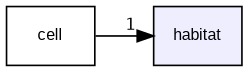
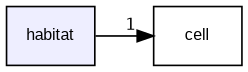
  digraph {
    compound=true
    rankdir=LR
    fontname="Liberation Sans"
    node [fontname="Liberation Sans" fontsize=10 shape=box]
    n1 [fillcolor="#eeeeff" label=habitat pencolor=black style=filled]
    n2 [label=cell]
-   n2 -> n1 [headlabel=1 labeldistance=1.5 labelfontname=Helvetica labelfontsize=10 fontname="Liberation Sans"]
+   n1 -> n2 [headlabel=1 labeldistance=1.5 labelfontname=Helvetica labelfontsize=10 fontname="Liberation Sans"]
  }
